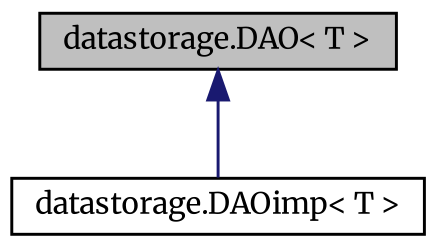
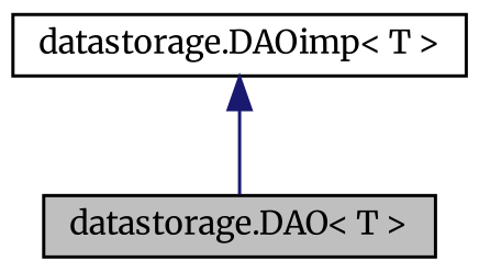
  digraph {
    fontname=Merriweather
    node [color=black fontname=Merriweather fontsize=10 shape=record style=filled]
    n1 [fillcolor=grey75 fontcolor=black height=0.2 label="datastorage.DAO\< T \>" width=0.4]
    n2 [fillcolor=white height=0.2 label="datastorage.DAOimp\< T \>" width=0.4]
-   n1 -> n2 [color=midnightblue dir=back fontname=Merriweather fontsize=10 labelfontname=Helvetica labelfontsize=10 style=solid]
+   n2 -> n1 [color=midnightblue dir=back fontname=Merriweather fontsize=10 labelfontname=Helvetica labelfontsize=10 style=solid]
  }
